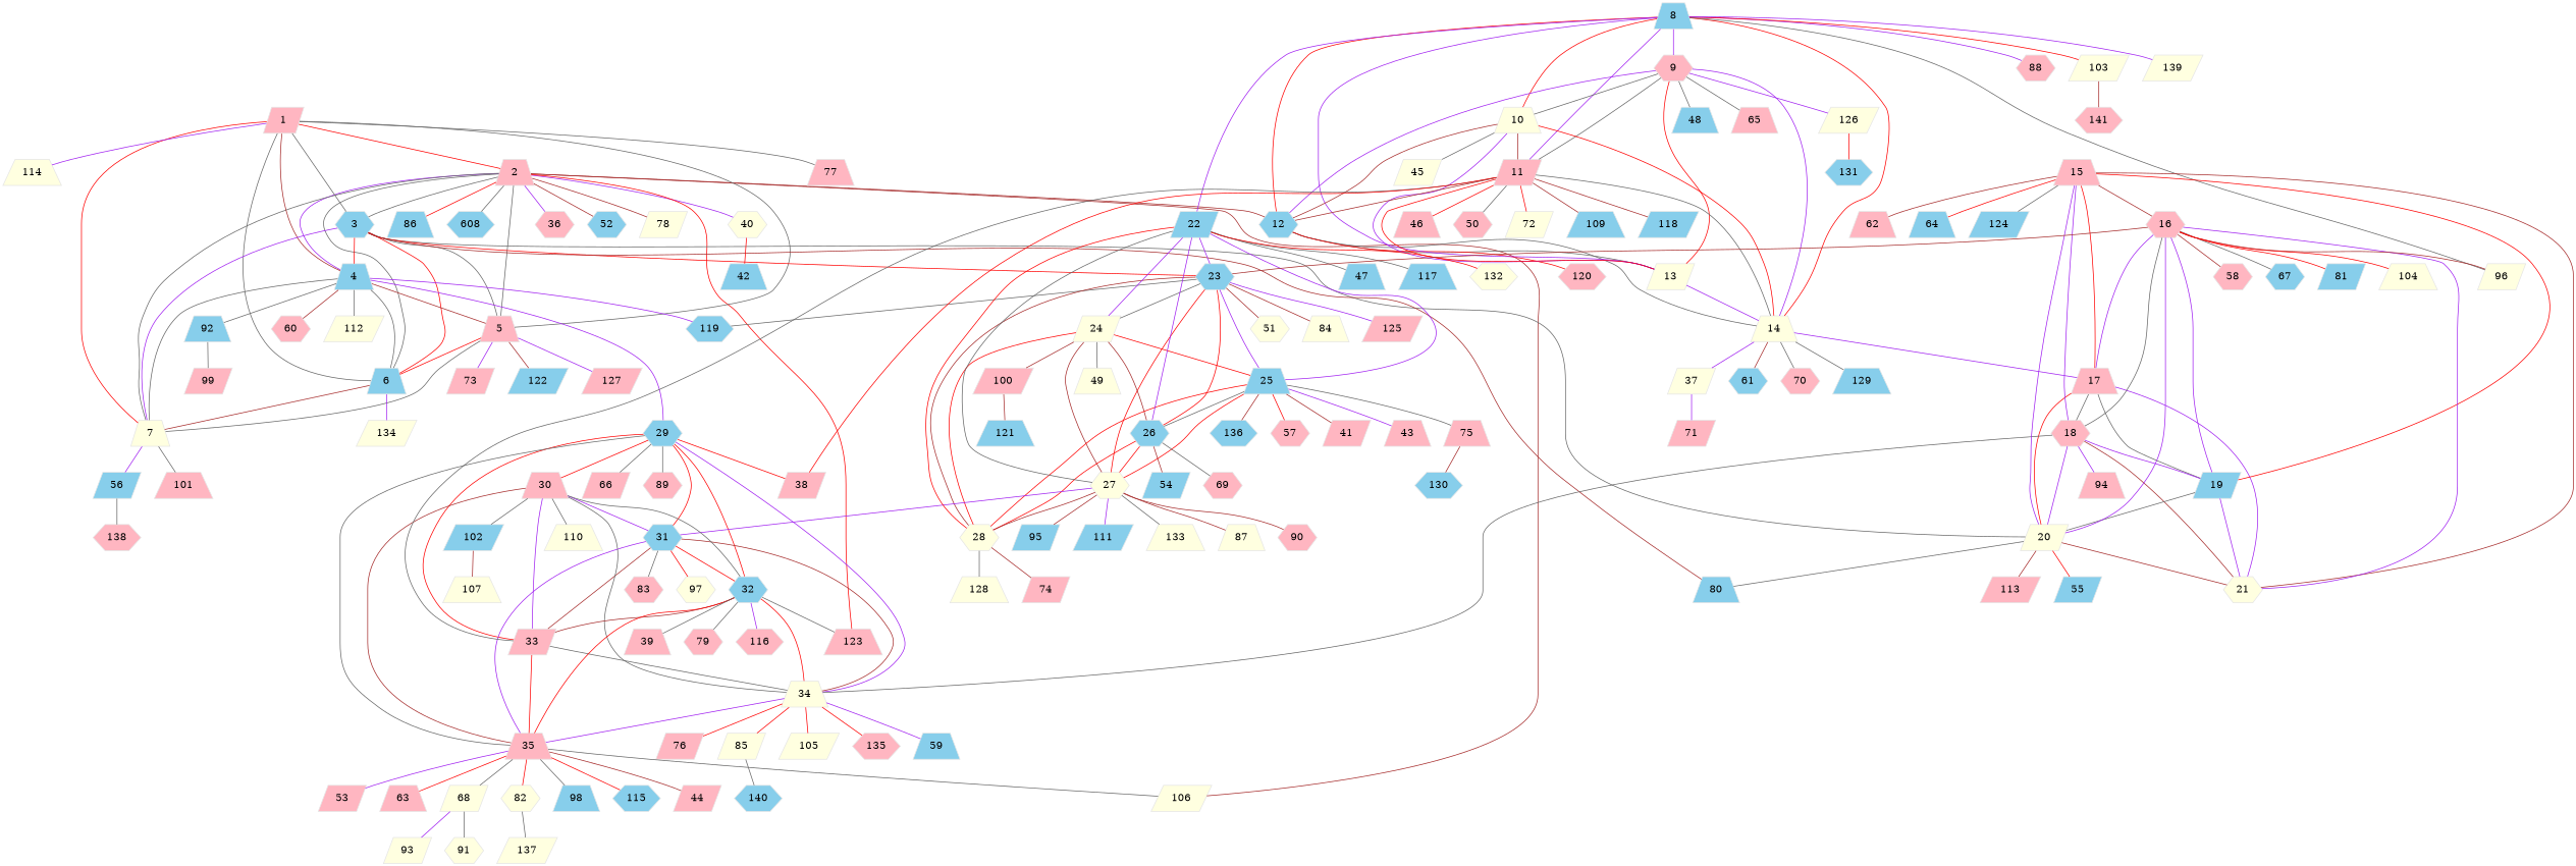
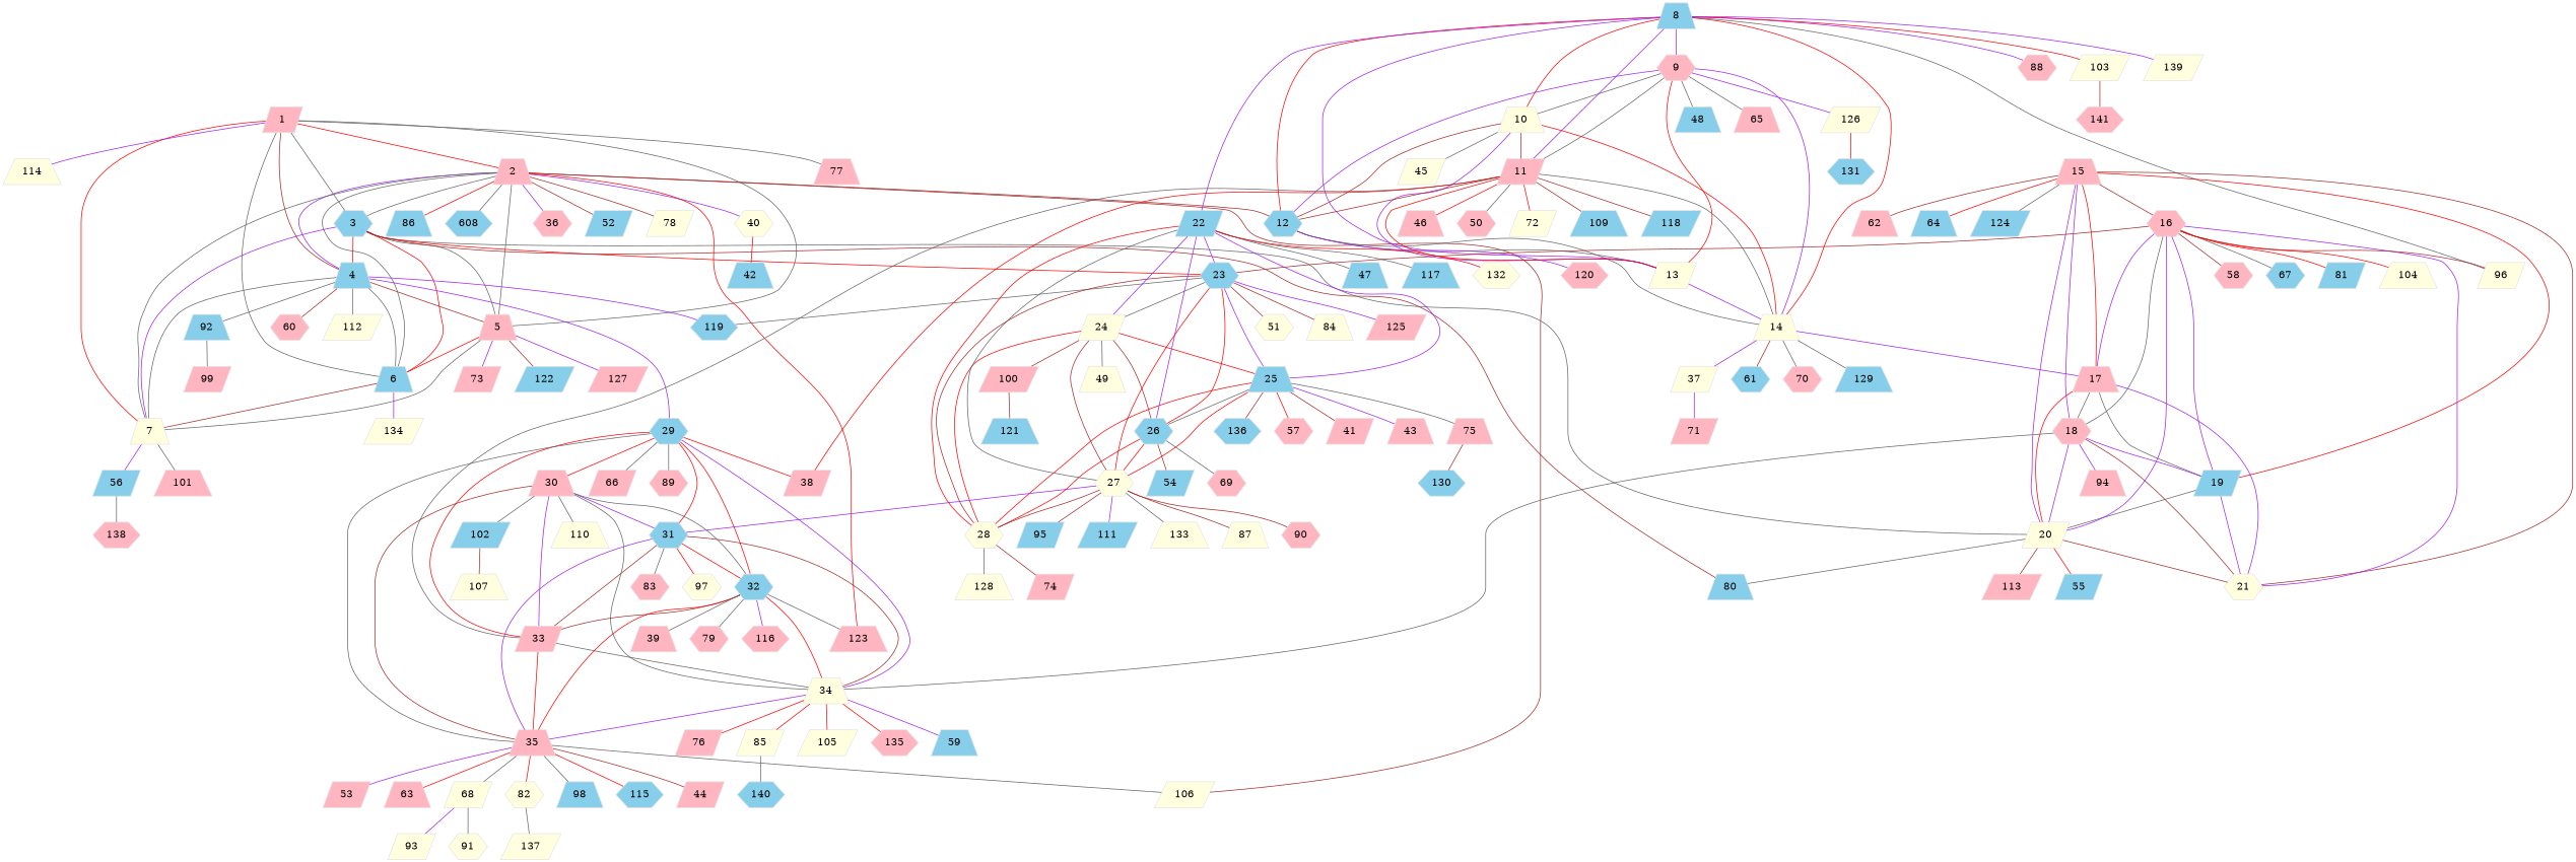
  graph {
    node [color=gray90 fillcolor=lightpink shape=parallelogram style=filled]
    edge [color=gray40]
    2 [shape=trapezium]
    1
    3 [fillcolor=skyblue shape=hexagon]
    4 [fillcolor=skyblue shape=trapezium]
    5 [shape=trapezium]
    6 [fillcolor=skyblue shape=trapezium]
    7 [fillcolor=lightyellow shape=trapezium]
    77 [shape=trapezium]
    114 [fillcolor=lightyellow shape=trapezium]
    12 [fillcolor=skyblue shape=hexagon]
    36 [shape=hexagon]
    40 [fillcolor=lightyellow shape=hexagon]
-   52 [fillcolor=skyblue shape=hexagon]
+   52 [fillcolor=skyblue]
    78 [fillcolor=lightyellow]
    86 [fillcolor=skyblue shape=trapezium]
    106 [fillcolor=lightyellow]
    n17 [fillcolor=skyblue label=608 shape=hexagon]
    123 [shape=trapezium]
    20 [fillcolor=lightyellow]
    23 [fillcolor=skyblue shape=hexagon]
    80 [fillcolor=skyblue shape=trapezium]
    29 [fillcolor=skyblue shape=hexagon]
    60 [shape=hexagon]
    92 [fillcolor=skyblue shape=trapezium]
    112 [fillcolor=lightyellow]
    119 [fillcolor=skyblue shape=hexagon]
    73
    122 [fillcolor=skyblue]
    127
    134 [fillcolor=lightyellow]
    56 [fillcolor=skyblue]
    101 [shape=trapezium]
    13 [fillcolor=lightyellow]
    14 [fillcolor=lightyellow shape=trapezium]
    120 [shape=hexagon]
    42 [fillcolor=skyblue shape=trapezium]
    21 [fillcolor=lightyellow shape=hexagon]
    55 [fillcolor=skyblue]
    113
    24 [fillcolor=lightyellow]
    25 [fillcolor=skyblue shape=trapezium]
    26 [fillcolor=skyblue shape=hexagon]
    27 [fillcolor=lightyellow shape=hexagon]
    28 [fillcolor=lightyellow shape=hexagon]
    51 [fillcolor=lightyellow shape=hexagon]
    84 [fillcolor=lightyellow shape=trapezium]
    125
    33
    38
    34 [fillcolor=lightyellow shape=trapezium]
    31 [fillcolor=skyblue shape=hexagon]
    30 [shape=trapezium]
    32 [fillcolor=skyblue shape=hexagon]
    35 [shape=trapezium]
    66
    89 [shape=hexagon]
    99
    138 [shape=hexagon]
    8 [fillcolor=skyblue shape=trapezium]
    9 [shape=hexagon]
    10 [fillcolor=lightyellow shape=trapezium]
    11
    22 [fillcolor=skyblue]
    88 [shape=hexagon]
    96 [fillcolor=lightyellow]
    103 [fillcolor=lightyellow]
    139 [fillcolor=lightyellow]
    48 [fillcolor=skyblue shape=trapezium]
    65 [shape=trapezium]
    126 [fillcolor=lightyellow]
    45 [fillcolor=lightyellow]
    46 [shape=trapezium]
    50 [shape=hexagon]
    72 [fillcolor=lightyellow]
    109 [fillcolor=skyblue shape=trapezium]
    118 [fillcolor=skyblue]
    17 [shape=trapezium]
    37 [fillcolor=lightyellow]
    61 [fillcolor=skyblue shape=hexagon]
    70 [shape=hexagon]
    129 [fillcolor=skyblue shape=trapezium]
    47 [fillcolor=skyblue shape=trapezium]
    117 [fillcolor=skyblue shape=trapezium]
    132 [fillcolor=lightyellow shape=hexagon]
    141 [shape=hexagon]
    131 [fillcolor=skyblue shape=hexagon]
    18 [shape=hexagon]
    19 [fillcolor=skyblue]
    71
    15 [shape=trapezium]
    16 [shape=hexagon]
    62 [shape=trapezium]
    64 [fillcolor=skyblue shape=trapezium]
    124 [fillcolor=skyblue]
    58 [shape=hexagon]
    67 [fillcolor=skyblue shape=hexagon]
    81 [fillcolor=skyblue]
    104 [fillcolor=lightyellow shape=trapezium]
    94 [shape=trapezium]
    59 [fillcolor=skyblue shape=trapezium]
    76
    85 [fillcolor=lightyellow]
    105 [fillcolor=lightyellow]
    135 [shape=hexagon]
    49 [fillcolor=lightyellow shape=trapezium]
    100
    41
    43 [shape=trapezium]
    57 [shape=hexagon]
    75 [shape=trapezium]
    136 [fillcolor=skyblue shape=hexagon]
    54 [fillcolor=skyblue]
    69 [shape=hexagon]
    87 [fillcolor=lightyellow shape=trapezium]
    90 [shape=hexagon]
    95 [fillcolor=skyblue]
    111 [fillcolor=skyblue]
    133 [fillcolor=lightyellow shape=trapezium]
    74
    128 [fillcolor=lightyellow shape=trapezium]
    121 [fillcolor=skyblue shape=trapezium]
    130 [fillcolor=skyblue shape=hexagon]
    83 [shape=hexagon]
    97 [fillcolor=lightyellow shape=hexagon]
    102 [fillcolor=skyblue]
    110 [fillcolor=lightyellow shape=trapezium]
    39 [shape=trapezium]
    79 [shape=hexagon]
    116 [shape=hexagon]
    44
    53
    63 [shape=trapezium]
    68 [fillcolor=lightyellow]
    82 [fillcolor=lightyellow shape=hexagon]
    98 [fillcolor=skyblue shape=trapezium]
    115 [fillcolor=skyblue shape=hexagon]
    107 [fillcolor=lightyellow shape=trapezium]
    140 [fillcolor=skyblue shape=hexagon]
    91 [fillcolor=lightyellow shape=hexagon]
    93 [fillcolor=lightyellow]
    137 [fillcolor=lightyellow]
    2 -- 3
    2 -- 4 [color=purple]
    2 -- 5
    2 -- 6
    2 -- 7
    2 -- 12 [color=brown]
    2 -- 36 [color=purple]
    2 -- 40 [color=purple]
    2 -- 52 [color=brown]
    2 -- 78 [color=brown]
    2 -- 86 [color=red]
    2 -- 106 [color=brown]
    2 -- n17
    2 -- 123 [color=red]
    1 -- 2 [color=red]
    1 -- 3
    1 -- 4 [color=brown]
    1 -- 5
    1 -- 6
    1 -- 7 [color=red]
    1 -- 77
    1 -- 114 [color=purple]
    3 -- 4 [color=red]
    3 -- 5
    3 -- 6 [color=red]
    3 -- 7 [color=purple]
    3 -- 20
    3 -- 23 [color=red]
    3 -- 80 [color=brown]
    4 -- 5 [color=brown]
    4 -- 6
    4 -- 7
    4 -- 29 [color=purple]
    4 -- 60 [color=brown]
    4 -- 92
    4 -- 112
    4 -- 119 [color=purple]
    5 -- 6 [color=red]
    5 -- 7
    5 -- 73 [color=purple]
    5 -- 122 [color=brown]
    5 -- 127 [color=purple]
    6 -- 7 [color=brown]
    6 -- 134 [color=purple]
    7 -- 56 [color=purple]
    7 -- 101
    12 -- 13
    12 -- 14
-   12 -- 120 [color=red]
+   12 -- 120 [color=purple]
    40 -- 42 [color=red]
    20 -- 80
    20 -- 21 [color=brown]
    20 -- 55 [color=red]
    20 -- 113 [color=brown]
    23 -- 119
    23 -- 24
    23 -- 25 [color=purple]
    23 -- 26 [color=red]
    23 -- 27 [color=red]
    23 -- 28 [color=brown]
    23 -- 51 [color=brown]
    23 -- 84 [color=brown]
    23 -- 125 [color=purple]
    29 -- 33 [color=red]
    29 -- 38 [color=red]
    29 -- 34 [color=purple]
    29 -- 31 [color=red]
    29 -- 30 [color=red]
    29 -- 32 [color=red]
    29 -- 35
    29 -- 66
    29 -- 89
    92 -- 99
    56 -- 138
    13 -- 14 [color=purple]
    14 -- 17 [color=purple]
    14 -- 37 [color=purple]
    14 -- 61 [color=brown]
    14 -- 70
    14 -- 129
    24 -- 25 [color=red]
    24 -- 26 [color=brown]
    24 -- 27 [color=brown]
    24 -- 28 [color=red]
    24 -- 49
    24 -- 100 [color=brown]
    25 -- 26
    25 -- 27 [color=red]
    25 -- 28 [color=red]
    25 -- 41 [color=brown]
    25 -- 43 [color=purple]
    25 -- 57 [color=red]
    25 -- 75
    25 -- 136 [color=brown]
    26 -- 27 [color=red]
    26 -- 28 [color=red]
    26 -- 54 [color=brown]
    26 -- 69
    27 -- 28 [color=brown]
    27 -- 31 [color=purple]
    27 -- 87 [color=brown]
    27 -- 90 [color=brown]
    27 -- 95 [color=brown]
    27 -- 111 [color=purple]
    27 -- 133
    28 -- 74 [color=brown]
    28 -- 128
    33 -- 34
    33 -- 35 [color=red]
    34 -- 35 [color=purple]
    34 -- 59 [color=purple]
    34 -- 76 [color=red]
    34 -- 85 [color=red]
    34 -- 105 [color=red]
    34 -- 135 [color=red]
    31 -- 33 [color=brown]
    31 -- 34 [color=brown]
    31 -- 32 [color=red]
    31 -- 35 [color=purple]
    31 -- 83
    31 -- 97 [color=red]
    30 -- 33 [color=purple]
    30 -- 34
    30 -- 31 [color=purple]
    30 -- 32
    30 -- 35 [color=brown]
    30 -- 102
    30 -- 110
    32 -- 123
    32 -- 33 [color=brown]
    32 -- 34 [color=red]
    32 -- 35 [color=red]
    32 -- 39
    32 -- 79
    32 -- 116 [color=purple]
    35 -- 106
    35 -- 44 [color=brown]
    35 -- 53 [color=purple]
    35 -- 63 [color=red]
    35 -- 68
    35 -- 82 [color=red]
    35 -- 98
    35 -- 115 [color=red]
    8 -- 12 [color=red]
    8 -- 13 [color=purple]
    8 -- 14 [color=red]
    8 -- 9 [color=purple]
    8 -- 10 [color=red]
    8 -- 11 [color=purple]
    8 -- 22 [color=purple]
    8 -- 88 [color=purple]
    8 -- 96
    8 -- 103 [color=red]
    8 -- 139 [color=purple]
    9 -- 12 [color=purple]
    9 -- 13 [color=red]
    9 -- 14 [color=purple]
    9 -- 10
    9 -- 11
    9 -- 48
    9 -- 65
    9 -- 126 [color=purple]
    10 -- 12 [color=brown]
    10 -- 13 [color=purple]
    10 -- 14 [color=red]
    10 -- 11 [color=brown]
    10 -- 45
    11 -- 12 [color=brown]
    11 -- 13 [color=red]
    11 -- 14
    11 -- 33
    11 -- 38 [color=red]
    11 -- 46 [color=red]
    11 -- 50
    11 -- 72 [color=red]
    11 -- 109 [color=brown]
    11 -- 118 [color=brown]
    22 -- 23 [color=purple]
    22 -- 24 [color=purple]
    22 -- 25 [color=purple]
    22 -- 26 [color=purple]
    22 -- 27
    22 -- 28 [color=red]
    22 -- 47
    22 -- 117
    22 -- 132 [color=red]
    103 -- 141 [color=brown]
    126 -- 131 [color=red]
    17 -- 20 [color=red]
    17 -- 21 [color=purple]
    17 -- 18
    17 -- 19
    37 -- 71 [color=purple]
    18 -- 20 [color=purple]
    18 -- 21 [color=brown]
    18 -- 34
    18 -- 19 [color=purple]
    18 -- 94 [color=purple]
    19 -- 20
    19 -- 21 [color=purple]
    15 -- 20 [color=purple]
    15 -- 21 [color=brown]
    15 -- 17 [color=red]
    15 -- 18 [color=purple]
    15 -- 19 [color=red]
    15 -- 16 [color=brown]
    15 -- 62 [color=brown]
    15 -- 64 [color=red]
    15 -- 124
    16 -- 20 [color=purple]
    16 -- 23 [color=brown]
    16 -- 21 [color=purple]
    16 -- 96 [color=brown]
    16 -- 17 [color=purple]
    16 -- 18
    16 -- 19 [color=purple]
    16 -- 58 [color=brown]
    16 -- 67
    16 -- 81 [color=red]
    16 -- 104 [color=red]
    85 -- 140
    100 -- 121 [color=brown]
    75 -- 130 [color=brown]
    102 -- 107 [color=brown]
    68 -- 91
    68 -- 93 [color=purple]
    82 -- 137
  }
